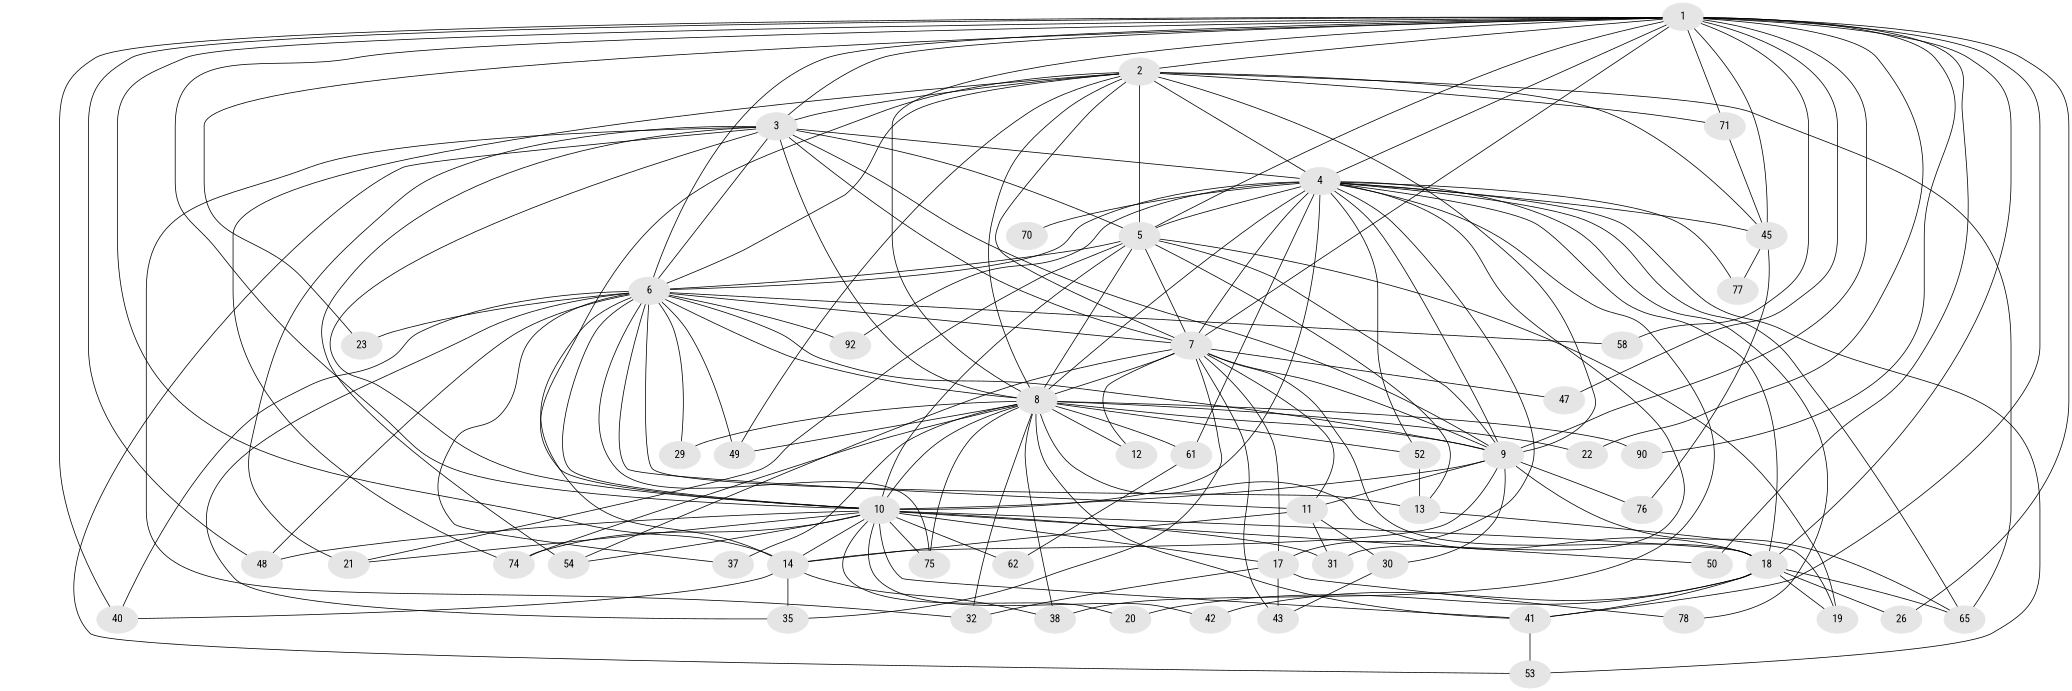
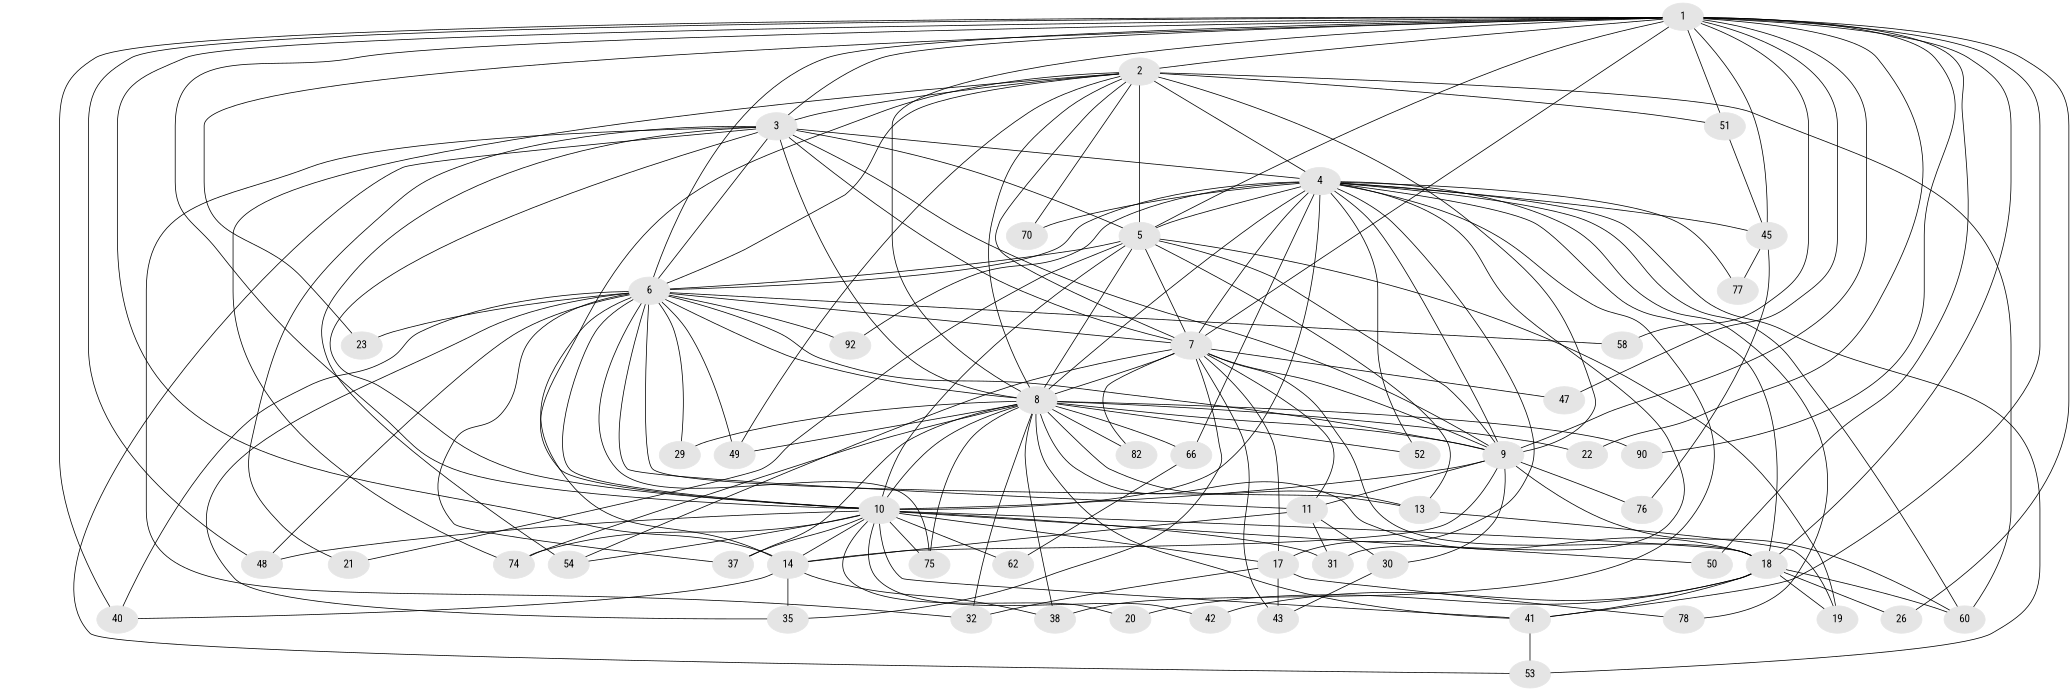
  graph {
    fontname="Roboto Condensed"
    node [color=gray90 fontname="Roboto Condensed" style=filled]
    edge [fontname="Roboto Condensed"]
    2 [super="+39"]
    3
    4 [super="+66+28"]
    5 [super="+96+56+27+64"]
    6
    7
    8 [super="+67+73+25"]
    9
    10 [super="+87+16+88+98"]
-   51 [label=71]
+   51
    49 [super="+80"]
-   60 [super="+97+100" label=65]
+   60 [super="+97+100"]
    70
    74 [super="+102"]
    1
    14 [super="+85+15+57"]
    18 [super="+24"]
    22
    23
    26
    40 [super="+82"]
    41 [super="+59+101+62+79"]
    47
    48 [super="+103"]
    50
    58
    n27 [label=45 super="+69"]
    90
    21
    32
    53
    54 [super="+81"]
    17 [super="+95"]
    31
    38 [super="+63"]
    52
-   61
+   61 [label=66]
    77
    78
    92
    13 [super="+44"]
    19
    11 [super="+94"]
    29
    35
    37
    75
-   12
+   12 [label=82]
    43 [super="+89"]
    30
    76
    20
    42
    n54 [label=62]
    2 -- 3
    2 -- 4 [weight=2]
    2 -- 5 [weight=3]
    2 -- 6
    2 -- 7
    2 -- 8
    2 -- 9
    2 -- 10
    2 -- 51
    2 -- 49
    2 -- 60
-   2 -- n27
+   2 -- 70
    2 -- 74
    3 -- 4
    3 -- 5
    3 -- 6
    3 -- 7
    3 -- 8
    3 -- 9
    3 -- 10
    3 -- 21
    3 -- 32
    3 -- 53
    3 -- 54
    4 -- 5
    4 -- 6
    4 -- 7 [weight=2]
    4 -- 8 [weight=4]
    4 -- 9
    4 -- 10 [weight=3]
    4 -- 60
    4 -- 70
    4 -- 18 [weight=2]
    4 -- n27
    4 -- 53
    4 -- 17
    4 -- 31
    4 -- 38
    4 -- 52
    4 -- 61
    4 -- 77
    4 -- 78
    4 -- 92
    5 -- 6
    5 -- 7
    5 -- 8 [weight=2]
    5 -- 9
    5 -- 10 [weight=2]
    5 -- 21
    5 -- 13
    5 -- 19
    6 -- 7
    6 -- 8
    6 -- 9
    6 -- 10 [weight=2]
    6 -- 49
    6 -- 14 [weight=2]
    6 -- 23
    6 -- 40
    6 -- 48
    6 -- 58
    6 -- 92
    6 -- 13
    6 -- 11
    6 -- 29
    6 -- 35
    6 -- 37
    6 -- 75
    7 -- 8
    7 -- 9
    7 -- 18
    7 -- 47
    7 -- 54
    7 -- 17
    7 -- 11
    7 -- 35
    7 -- 12
    7 -- 43
    8 -- 9
    8 -- 10
    8 -- 49 [weight=2]
    8 -- 74
    8 -- 18 [weight=2]
    8 -- 22
    8 -- 41
    8 -- 90
    8 -- 32
    8 -- 38 [weight=2]
    8 -- 52
    8 -- 61
-   52 -- 13
+   8 -- 13
    8 -- 29
    8 -- 37
    8 -- 75
    8 -- 12
    9 -- 10
    9 -- 60
    9 -- 14
    9 -- 11
    9 -- 30
    9 -- 76
    10 -- 74
    10 -- 14
    10 -- 18 [weight=2]
    10 -- 41 [weight=2]
    10 -- 48
    10 -- 50
-   10 -- 21
+   10 -- 37
    10 -- 54
    10 -- 17
    10 -- 31
    10 -- 75
    10 -- 20
    10 -- 42
    10 -- n54
    51 -- n27
    1 -- 2
    1 -- 3
-   1 -- 4
    1 -- 5
    1 -- 6
    1 -- 7
    1 -- 8 [weight=3]
    1 -- 9
    1 -- 10
    1 -- 51
    1 -- 14
    1 -- 18 [weight=2]
    1 -- 22
    1 -- 23
    1 -- 26
    1 -- 40
    1 -- 41 [weight=2]
    1 -- 47
    1 -- 48
    1 -- 50
    1 -- 58
    1 -- n27
    1 -- 90
    14 -- 40
    14 -- 38
    14 -- 35
    18 -- 60
    18 -- 26
    18 -- 41
    18 -- 19
    18 -- 20
    18 -- 42
    41 -- 53
    n27 -- 77
    n27 -- 76
    17 -- 32
    17 -- 78
    17 -- 43
    61 -- n54
    13 -- 19
    11 -- 14
    11 -- 31
    11 -- 30
    30 -- 43
  }
